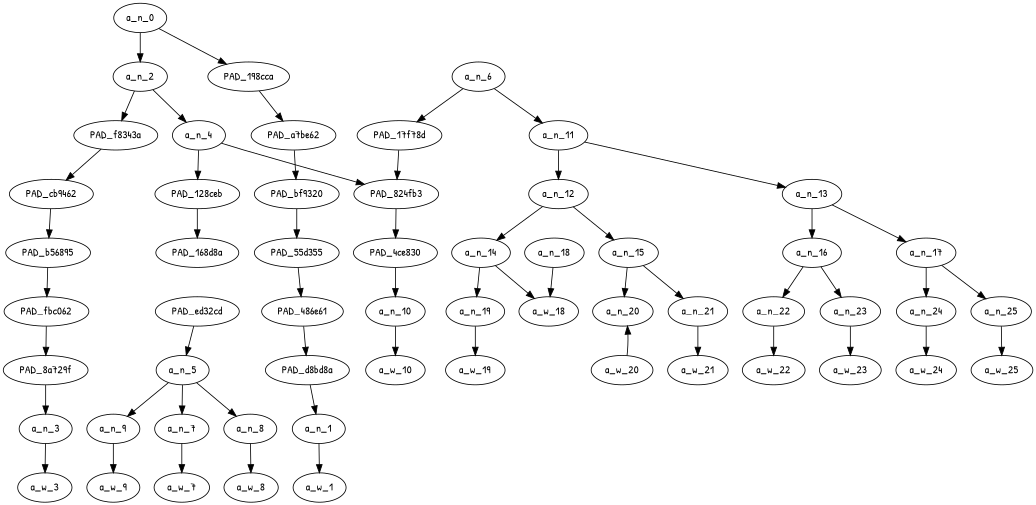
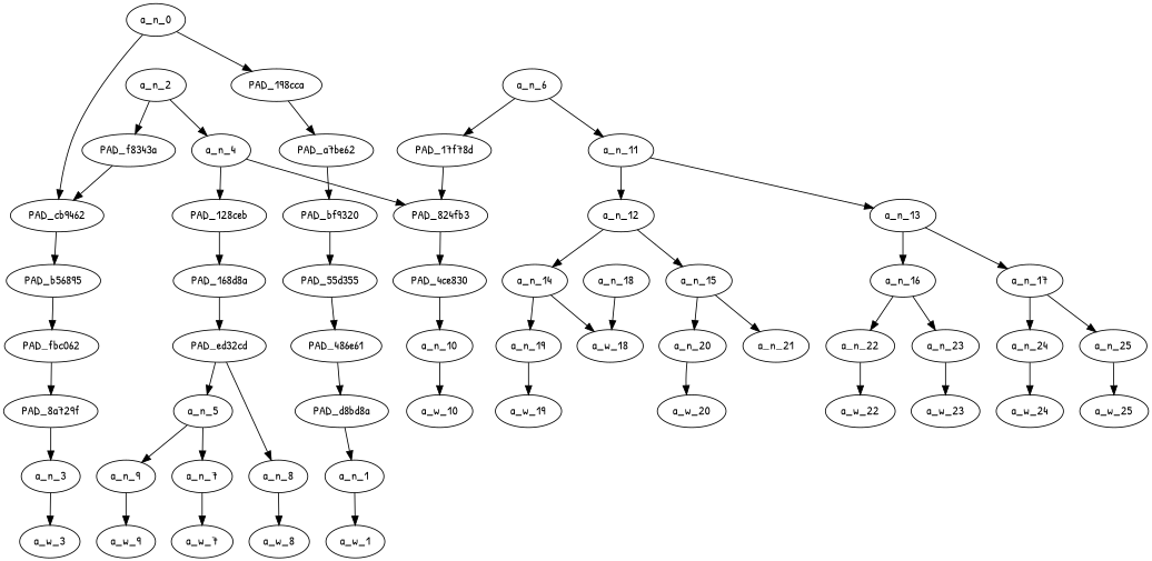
  strict digraph {
    fontname="Patrick Hand"
    node [div_dir=1 fontname="Patrick Hand" index=0 level=1 text_span="[0]" value=0.13169414]
    edge [fontname="Patrick Hand"]
    a_n_0 [level=8 text_span="[0, 1, 2, 3, 4, 5, 6, 7, 8, 9, 10, 11, 12, 13]" value=1.00000001]
    PAD_198cca [level=7]
    a_n_2 [index=1 level=7 text_span="[1, 2, 3, 4, 5, 6, 7, 8, 9, 10, 11, 12, 13]" value=0.86719030]
    PAD_a7be62 [level=6]
    PAD_f8343a [index=1 level=6 text_span="[1]" value=0.04148651]
    a_n_4 [index=2 level=6 text_span="[2, 3, 4, 5, 6, 7, 8, 9, 10, 11, 12, 13]" value=0.82456559]
    PAD_bf9320 [level=5]
    PAD_cb9462 [index=1 level=5 text_span="[1]" value=0.04148651]
    PAD_128ceb [index=2 level=5 text_span="[2, 3, 4]" value=0.24035021]
    PAD_824fb3 [index=3 level=3 text_span="[5]" value=0.06029551]
    PAD_55d355 [level=4]
    n12 [label=PAD_486e61 level=3]
    PAD_d8bd8a [level=2]
    a_n_1
    a_w_1 [div_dir=0 level=0 value=tfw]
    PAD_b56895 [index=1 level=4 text_span="[1]" value=0.04148651]
    PAD_168d8a [index=2 level=4 text_span="[2, 3, 4]" value=0.24035021]
    a_n_6 [index=3 level=5 text_span="[5, 6, 7, 8, 9, 10, 11, 12, 13]" value=0.58312432]
    PAD_17f78d [index=3 level=4 text_span="[5]" value=0.06029551]
    a_n_11 [index=4 level=4 text_span="[6, 7, 8, 9, 10, 11, 12, 13]" value=0.52153351]
    PAD_fbc062 [index=1 level=3 text_span="[1]" value=0.04148651]
    PAD_8a729f [index=1 level=2 text_span="[1]" value=0.04148651]
    a_n_3 [index=1 text_span="[1]" value=0.04148651]
    a_w_3 [div_dir=0 index=1 level=0 text_span="[1]" value=how]
    PAD_ed32cd [index=2 level=3 text_span="[2, 3, 4]" value=0.24035021]
    a_n_12 [index=4 level=3 text_span="[6, 7, 8, 9]" value=0.36328695]
    a_n_13 [index=5 level=3 text_span="[10, 11, 12, 13]" value=0.15704380]
    a_n_5 [index=2 level=2 text_span="[2, 3, 4]" value=0.24035021]
    a_n_7 [div_dir=-1 index=2 text_span="[2]" value=0.03416480]
    a_n_8 [div_dir=-1 index=3 text_span="[3]" value=0.06312992]
    a_n_9 [index=4 text_span="[4]" value=0.14305332]
    a_w_7 [div_dir=0 index=2 level=0 text_span="[2]" value=the]
    a_w_8 [div_dir=0 index=3 level=0 text_span="[3]" value=daily]
    a_w_9 [div_dir=0 index=4 level=0 text_span="[4]" value=stormer]
    PAD_4ce830 [index=3 level=2 text_span="[5]" value=0.06029551]
    a_n_14 [index=4 level=2 text_span="[6, 7]" value=0.28662815]
    a_n_15 [index=5 level=2 text_span="[8, 9]" value=0.07523623]
    a_n_16 [div_dir=-1 index=6 level=2 text_span="[10, 11]" value=0.06174476]
    a_n_17 [index=7 level=2 text_span="[12, 13]" value=0.09507682]
    a_n_10 [index=5 text_span="[5]" value=0.06029551]
    a_w_10 [div_dir=0 index=5 level=0 text_span="[5]" value=protects]
    a_n_19 [index=7 text_span="[7]" value=0.23185092]
    a_w_18 [div_dir=0 index=6 level=0 text_span="[6]" value=a]
    a_n_20 [index=8 text_span="[8]" value=0.04314702]
    a_n_21 [index=9 text_span="[9]" value=0.03166961]
    a_n_22 [div_dir=-1 index=10 text_span="[10]" value=0.03248200]
    a_n_23 [index=11 text_span="[11]" value=0.02924037]
    a_n_24 [div_dir=-1 index=12 text_span="[12]" value=0.02982488]
    a_n_25 [index=13 text_span="[13]" value=0.06491462]
    a_n_18 [index=6 text_span="[6]" value=0.05329297]
    a_w_19 [div_dir=0 index=7 level=0 text_span="[7]" value=spic]
    a_w_20 [div_dir=0 index=8 level=0 text_span="[8]" value=like]
-   a_w_21 [div_dir=0 index=9 level=0 text_span="[9]" value=he]
    a_w_22 [div_dir=0 index=10 level=0 text_span="[10]" value=some]
    a_w_23 [div_dir=0 index=11 level=0 text_span="[11]" value=kind]
    a_w_24 [div_dir=0 index=12 level=0 text_span="[12]" value=of]
    a_w_25 [div_dir=0 index=13 level=0 text_span="[13]" value=god]
    a_n_0 -> PAD_198cca
-   a_n_0 -> a_n_2
+   a_n_0 -> PAD_cb9462
    PAD_198cca -> PAD_a7be62
    a_n_2 -> PAD_f8343a
    a_n_2 -> a_n_4
    PAD_a7be62 -> PAD_bf9320
    PAD_f8343a -> PAD_cb9462
    a_n_4 -> PAD_128ceb
    a_n_4 -> PAD_824fb3
    PAD_bf9320 -> PAD_55d355
    PAD_cb9462 -> PAD_b56895
    PAD_128ceb -> PAD_168d8a
    PAD_824fb3 -> PAD_4ce830
    PAD_55d355 -> n12
    n12 -> PAD_d8bd8a
    PAD_d8bd8a -> a_n_1
    a_n_1 -> a_w_1
    PAD_b56895 -> PAD_fbc062
+   PAD_168d8a -> PAD_ed32cd
    a_n_6 -> PAD_17f78d
    a_n_6 -> a_n_11
    PAD_17f78d -> PAD_824fb3
    a_n_11 -> a_n_12
    a_n_11 -> a_n_13
    PAD_fbc062 -> PAD_8a729f
    PAD_8a729f -> a_n_3
    a_n_3 -> a_w_3
    PAD_ed32cd -> a_n_5
    a_n_12 -> a_n_14
    a_n_12 -> a_n_15
    a_n_13 -> a_n_16
    a_n_13 -> a_n_17
    a_n_5 -> a_n_7
-   a_n_5 -> a_n_8
+   PAD_ed32cd -> a_n_8
    a_n_5 -> a_n_9
    a_n_7 -> a_w_7
    a_n_8 -> a_w_8
    a_n_9 -> a_w_9
    PAD_4ce830 -> a_n_10
    a_n_14 -> a_n_19
    a_n_14 -> a_w_18
    a_n_15 -> a_n_20
    a_n_15 -> a_n_21
    a_n_16 -> a_n_22
    a_n_16 -> a_n_23
    a_n_17 -> a_n_24
    a_n_17 -> a_n_25
    a_n_10 -> a_w_10
    a_n_19 -> a_w_19
-   a_w_20 -> a_n_20
-   a_n_21 -> a_w_21
+   a_n_20 -> a_w_20
    a_n_22 -> a_w_22
    a_n_23 -> a_w_23
    a_n_24 -> a_w_24
    a_n_25 -> a_w_25
    a_n_18 -> a_w_18
  }
